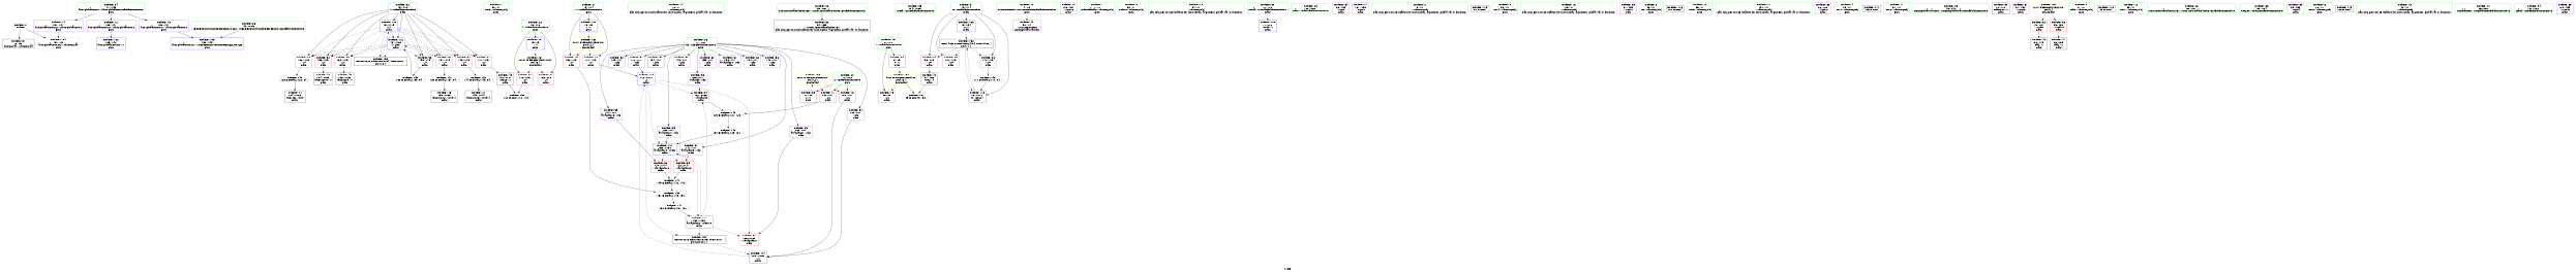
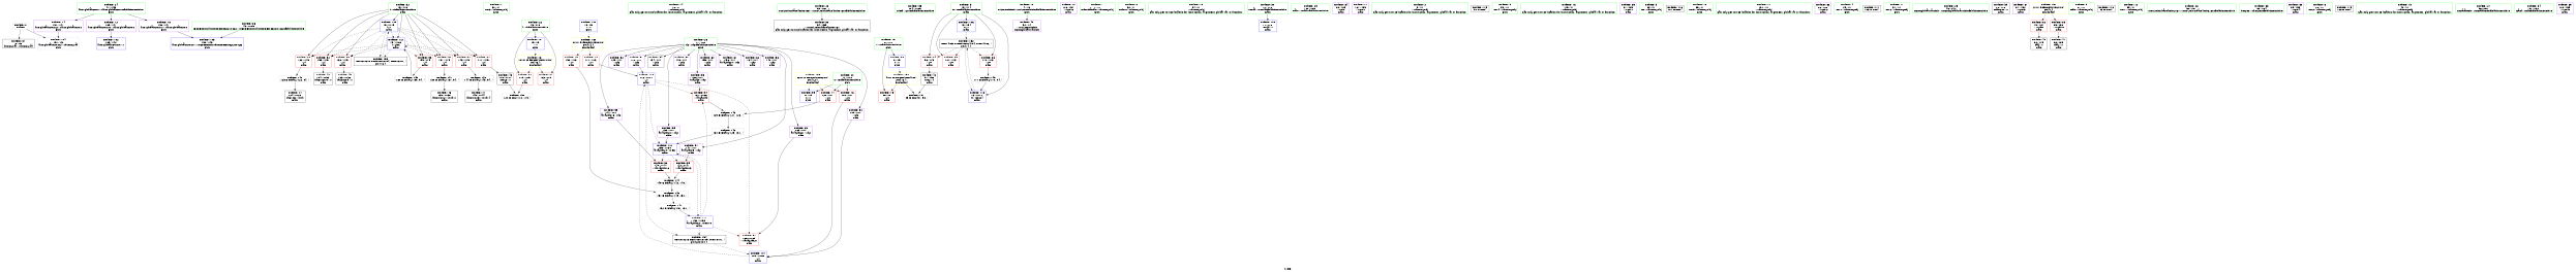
  digraph {
    label=SVFG
    node [color=green shape=record]
    edge [style=solid]
    n1 [color=grey label="{NodeID: 0\nNullPtr}"]
    n2 [color=black label="{NodeID: 37\n2\<--3\ndummyVal\<--dummyVal\n}"]
    n3 [color=blue label="{NodeID: 104\n191\<--3\nllvm.global_ctors_2\<--dummyVal\nGlob }" style=dotted]
    n4 [color=red label="{NodeID: 90\n137\<--75\n\<--i\nmain\n}"]
    n5 [color=grey label="{NodeID: 141\n138 = Binary(137, 94, )\n}"]
    n6 [color=black label="{NodeID: 46\n139\<--138\nidxprom12\<--sub11\nmain\n}"]
    n7 [label="{NodeID: 7\n30\<--1\n.str.3\<--dummyObj\nGlob }"]
    n8 [color=red label="{NodeID: 97\n166\<--165\n\<--arrayidx21\nmain\n}"]
    n9 [label="{NodeID: 14\n78\<--1\n\<--dummyObj\nCan only get source location for instruction, argument, global var or function.}"]
-   n10 [label="{NodeID: 21\n13\<--14\nv\<--v_field_insensitive\nGlob }"]
    n11 [color=red label="{NodeID: 78\n111\<--13\n\<--v\nmain\n}"]
    n12 [color=red label="{NodeID: 79\n150\<--13\n\<--v\nmain\n}"]
    n13 [color=blue label="{NodeID: 100\n13\<--9\nv\<--\nGlob }"]
    n14 [color=blue label="{NodeID: 108\n112\<--111\n\<--\nmain\n}"]
    n15 [color=grey label="{NodeID: 146\n151 = Binary(149, 150, )\n}"]
    n16 [color=yellow label="{NodeID: 160\n8V_1 = ENCHI(MR_8V_0)\npts\{14 \}\nFun[main]}" style=double]
    n17 [color=red label="{NodeID: 94\n127\<--126\n\<--arrayidx\nmain\n}"]
    n18 [color=blue label="{NodeID: 110\n135\<--130\narrayidx10\<--rem\nmain\n}"]
    n19 [color=black label="{NodeID: 154\nMR_18V_2 = PHI(MR_18V_5, MR_18V_1, )\npts\{220000 \}\n}"]
    n20 [color=grey label="{NodeID: 147\n152 = Binary(151, 131, )\n}"]
    n21 [color=blue label="{NodeID: 111\n156\<--152\narrayidx20\<--rem18\nmain\n}"]
    n22 [color=grey label="{NodeID: 143\n129 = Binary(127, 128, )\n}"]
    n23 [color=red label="{NodeID: 95\n142\<--141\n\<--arrayidx13\nmain\n}"]
    n24 [color=red label="{NodeID: 96\n148\<--147\n\<--arrayidx16\nmain\n}"]
    n25 [color=blue label="{NodeID: 107\n109\<--108\n\<--\nmain\n}"]
    n26 [color=grey label="{NodeID: 142\n130 = Binary(129, 131, )\n}"]
    n27 [color=grey label="{NodeID: 144\n149 = Binary(142, 148, )\n}"]
    n28 [label="{NodeID: 28\n55\<--61\n_ZNSt8ios_base4InitD1Ev\<--_ZNSt8ios_base4InitD1Ev_field_insensitive\n}"]
    n29 [color=black label="{NodeID: 38\n54\<--55\n\<--_ZNSt8ios_base4InitD1Ev\nCan only get source location for instruction, argument, global var or function.}"]
    n30 [label="{NodeID: 35\n104\<--105\nprintf\<--printf_field_insensitive\n}"]
    n31 [color=black label="{NodeID: 42\n97\<--96\nconv\<--\nmain\n}"]
    n32 [color=grey label="{NodeID: 151\n99 = cmp(97, 98, )\n}"]
    n33 [color=purple label="{NodeID: 49\n52\<--4\n\<--_ZStL8__ioinit\n__cxx_global_var_init\n}"]
    n34 [color=purple label="{NodeID: 56\n140\<--17\n\<--dp\nmain\n}"]
    n35 [color=purple label="{NodeID: 63\n165\<--17\narrayidx21\<--dp\nmain\n}"]
    n36 [color=black label="{NodeID: 153\nMR_16V_2 = PHI(MR_16V_4, MR_16V_1, )\npts\{76 \}\n}"]
    n37 [color=blue label="{NodeID: 109\n75\<--115\ni\<--\nmain\n}"]
    n38 [color=red label="{NodeID: 91\n143\<--75\n\<--i\nmain\n}"]
    n39 [color=blue label="{NodeID: 112\n75\<--160\ni\<--inc\nmain\n}"]
    n40 [color=red label="{NodeID: 87\n117\<--75\n\<--i\nmain\n}"]
    n41 [color=red label="{NodeID: 88\n122\<--75\n\<--i\nmain\n}"]
    n42 [color=red label="{NodeID: 89\n132\<--75\n\<--i\nmain\n}"]
    n43 [color=red label="{NodeID: 92\n153\<--75\n\<--i\nmain\n}"]
    n44 [color=red label="{NodeID: 93\n159\<--75\n\<--i\nmain\n}"]
    n45 [color=grey label="{NodeID: 148\n144 = Binary(143, 94, )\n}"]
    n46 [color=black label="{NodeID: 43\n118\<--117\nconv6\<--\nmain\n}"]
    n47 [color=grey label="{NodeID: 140\n123 = Binary(122, 94, )\n}"]
    n48 [color=black label="{NodeID: 45\n133\<--132\nidxprom9\<--\nmain\n}"]
    n49 [color=black label="{NodeID: 48\n154\<--153\nidxprom19\<--\nmain\n}"]
    n50 [color=grey label="{NodeID: 145\n160 = Binary(159, 94, )\n}"]
    n51 [color=purple label="{NodeID: 70\n106\<--37\n\<--.str.6\nmain\n}"]
    n52 [color=red label="{NodeID: 77\n128\<--11\n\<--c\nmain\n}"]
    n53 [color=red label="{NodeID: 84\n96\<--73\n\<--tt\nmain\n}"]
    n54 [label="{NodeID: 1\n7\<--1\n__dso_handle\<--dummyObj\nGlob }"]
    n55 [color=black label="{NodeID: 47\n145\<--144\nidxprom15\<--sub14\nmain\n}"]
    n56 [label="{NodeID: 8\n32\<--1\nstdout\<--dummyObj\nGlob }"]
    n57 [color=blue label="{NodeID: 98\n8\<--9\nt\<--\nGlob }"]
    n58 [color=yellow label="{NodeID: 158\n4V_1 = ENCHI(MR_4V_0)\npts\{10 \}\nFun[main]}" style=double]
    n59 [color=red label="{NodeID: 75\n98\<--8\n\<--t\nmain\n}"]
    n60 [label="{NodeID: 15\n94\<--1\n\<--dummyObj\nCan only get source location for instruction, argument, global var or function.}"]
    n61 [color=blue label="{NodeID: 105\n71\<--78\nretval\<--\nmain\n}"]
    n62 [label="{NodeID: 22\n15\<--16\nl\<--l_field_insensitive\nGlob }"]
    n63 [color=red label="{NodeID: 80\n119\<--15\n\<--l\nmain\n}"]
    n64 [color=red label="{NodeID: 81\n163\<--15\n\<--l\nmain\n}"]
    n65 [color=blue label="{NodeID: 101\n15\<--9\nl\<--\nGlob }"]
    n66 [color=grey label="{NodeID: 150\n120 = cmp(118, 119, )\n}"]
    n67 [color=yellow label="{NodeID: 161\n10V_1 = ENCHI(MR_10V_0)\npts\{16 \}\nFun[main]}" style=double]
    n68 [color=black label="{NodeID: 44\n124\<--123\nidxprom\<--sub\nmain\n}"]
    n69 [label="{NodeID: 29\n68\<--69\nmain\<--main_field_insensitive\n}"]
    n70 [label="{NodeID: 36\n43\<--185\n_GLOBAL__sub_I_ALOHA.HJ_2_0.cpp\<--_GLOBAL__sub_I_ALOHA.HJ_2_0.cpp_field_insensitive\n}"]
    n71 [color=blue label="{NodeID: 103\n190\<--43\nllvm.global_ctors_1\<--_GLOBAL__sub_I_ALOHA.HJ_2_0.cpp\nGlob }"]
    n72 [color=purple label="{NodeID: 50\n109\<--17\n\<--dp\nmain\n}"]
    n73 [color=purple label="{NodeID: 57\n141\<--17\narrayidx13\<--dp\nmain\n}"]
    n74 [color=purple label="{NodeID: 64\n80\<--23\n\<--.str\nmain\n}"]
    n75 [color=purple label="{NodeID: 71\n167\<--39\n\<--.str.7\nmain\n}"]
    n76 [color=red label="{NodeID: 85\n101\<--73\n\<--tt\nmain\n}"]
    n77 [label="{NodeID: 2\n9\<--1\n\<--dummyObj\nCan only get source location for instruction, argument, global var or function.}"]
    n78 [color=black label="{NodeID: 175\n90 = PHI()\n}"]
    n79 [label="{NodeID: 9\n33\<--1\n.str.4\<--dummyObj\nGlob }"]
    n80 [color=blue label="{NodeID: 99\n11\<--9\nc\<--\nGlob }"]
    n81 [color=yellow label="{NodeID: 159\n6V_1 = ENCHI(MR_6V_0)\npts\{12 \}\nFun[main]}" style=double]
    n82 [color=red label="{NodeID: 76\n108\<--11\n\<--c\nmain\n}"]
    n83 [label="{NodeID: 16\n115\<--1\n\<--dummyObj\nCan only get source location for instruction, argument, global var or function.}"]
    n84 [color=blue label="{NodeID: 106\n73\<--94\ntt\<--\nmain\n}"]
    n85 [color=black label="{NodeID: 152\nMR_14V_3 = PHI(MR_14V_4, MR_14V_2, )\npts\{74 \}\n}"]
    n86 [color=blue label="{NodeID: 113\n73\<--171\ntt\<--inc24\nmain\n}"]
    n87 [color=red label="{NodeID: 86\n170\<--73\n\<--tt\nmain\n}"]
    n88 [color=grey label="{NodeID: 149\n171 = Binary(170, 94, )\n}"]
    n89 [label="{NodeID: 23\n17\<--22\ndp\<--dp_field_insensitive\nGlob }"]
    n90 [color=purple label="{NodeID: 51\n112\<--17\n\<--dp\nmain\n}"]
    n91 [color=purple label="{NodeID: 52\n125\<--17\n\<--dp\nmain\n}"]
    n92 [color=purple label="{NodeID: 53\n126\<--17\narrayidx\<--dp\nmain\n}"]
    n93 [color=black label="{NodeID: 54\n134\<--17\n\<--dp\nmain\n}"]
    n94 [color=purple label="{NodeID: 55\n135\<--17\narrayidx10\<--dp\nmain\n}"]
    n95 [color=purple label="{NodeID: 58\n146\<--17\n\<--dp\nmain\n}"]
    n96 [color=purple label="{NodeID: 59\n147\<--17\narrayidx16\<--dp\nmain\n}"]
    n97 [color=purple label="{NodeID: 60\n155\<--17\n\<--dp\nmain\n}"]
    n98 [color=purple label="{NodeID: 61\n156\<--17\narrayidx20\<--dp\nmain\n}"]
    n99 [color=purple label="{NodeID: 62\n164\<--17\n\<--dp\nmain\n}"]
    n100 [label="{NodeID: 30\n71\<--72\nretval\<--retval_field_insensitive\nmain\n}"]
    n101 [color=purple label="{NodeID: 65\n81\<--25\n\<--.str.1\nmain\n}"]
    n102 [color=purple label="{NodeID: 72\n189\<--41\nllvm.global_ctors_0\<--llvm.global_ctors\nGlob }"]
    n103 [color=blue label="{NodeID: 102\n189\<--42\nllvm.global_ctors_0\<--\nGlob }"]
    n104 [label="{NodeID: 3\n23\<--1\n.str\<--dummyObj\nGlob }"]
    n105 [color=black label="{NodeID: 176\n107 = PHI()\n}"]
    n106 [label="{NodeID: 10\n35\<--1\n.str.5\<--dummyObj\nGlob }"]
    n107 [label="{NodeID: 17\n131\<--1\n\<--dummyObj\nCan only get source location for instruction, argument, global var or function.}"]
    n108 [label="{NodeID: 24\n41\<--45\nllvm.global_ctors\<--llvm.global_ctors_field_insensitive\nGlob }"]
    n109 [color=purple label="{NodeID: 73\n190\<--41\nllvm.global_ctors_1\<--llvm.global_ctors\nGlob }"]
    n110 [color=purple label="{NodeID: 74\n191\<--41\nllvm.global_ctors_2\<--llvm.global_ctors\nGlob }"]
    n111 [label="{NodeID: 31\n73\<--74\ntt\<--tt_field_insensitive\nmain\n}"]
    n112 [color=purple label="{NodeID: 66\n86\<--28\n\<--.str.2\nmain\n}"]
    n113 [label="{NodeID: 4\n25\<--1\n.str.1\<--dummyObj\nGlob }"]
    n114 [color=black label="{NodeID: 177\n103 = PHI()\n}"]
    n115 [label="{NodeID: 11\n37\<--1\n.str.6\<--dummyObj\nGlob }"]
    n116 [label="{NodeID: 18\n4\<--6\n_ZStL8__ioinit\<--_ZStL8__ioinit_field_insensitive\nGlob }"]
    n117 [label="{NodeID: 25\n46\<--47\n__cxx_global_var_init\<--__cxx_global_var_init_field_insensitive\n}"]
    n118 [label="{NodeID: 32\n75\<--76\ni\<--i_field_insensitive\nmain\n}"]
    n119 [color=black label="{NodeID: 39\n70\<--78\nmain_ret\<--\nmain\n}"]
    n120 [color=purple label="{NodeID: 67\n87\<--30\n\<--.str.3\nmain\n}"]
    n121 [color=yellow label="{NodeID: 157\n2V_1 = ENCHI(MR_2V_0)\npts\{1 \}\nFun[main]}" style=double]
    n122 [color=red label="{NodeID: 82\n79\<--27\n\<--stdin\nmain\n}"]
    n123 [color=red label="{NodeID: 83\n85\<--32\n\<--stdout\nmain\n}"]
    n124 [color=black label="{NodeID: 40\n82\<--79\ncall\<--\nmain\n}"]
    n125 [color=black label="{NodeID: 41\n88\<--85\ncall1\<--\nmain\n}"]
    n126 [label="{NodeID: 5\n27\<--1\nstdin\<--dummyObj\nGlob }"]
    n127 [color=black label="{NodeID: 178\n53 = PHI()\n}"]
    n128 [label="{NodeID: 12\n39\<--1\n.str.7\<--dummyObj\nGlob }"]
    n129 [label="{NodeID: 19\n8\<--10\nt\<--t_field_insensitive\nGlob }"]
    n130 [label="{NodeID: 26\n50\<--51\n_ZNSt8ios_base4InitC1Ev\<--_ZNSt8ios_base4InitC1Ev_field_insensitive\n}"]
    n131 [label="{NodeID: 33\n83\<--84\nfreopen\<--freopen_field_insensitive\n}"]
    n132 [color=purple label="{NodeID: 68\n89\<--33\n\<--.str.4\nmain\n}"]
    n133 [label="{NodeID: 6\n28\<--1\n.str.2\<--dummyObj\nGlob }"]
    n134 [color=black label="{NodeID: 179\n168 = PHI()\n}"]
    n135 [label="{NodeID: 13\n42\<--1\n\<--dummyObj\nCan only get source location for instruction, argument, global var or function.}"]
    n136 [label="{NodeID: 20\n11\<--12\nc\<--c_field_insensitive\nGlob }"]
    n137 [label="{NodeID: 27\n56\<--57\n__cxa_atexit\<--__cxa_atexit_field_insensitive\n}"]
    n138 [label="{NodeID: 34\n91\<--92\nscanf\<--scanf_field_insensitive\n}"]
    n139 [color=purple label="{NodeID: 69\n102\<--35\n\<--.str.5\nmain\n}"]
    n1 -> n2
    n1 -> n3
    n4 -> n5
    n5 -> n6
-   n10 -> n11
-   n10 -> n12
-   n10 -> n13
    n11 -> n14
    n12 -> n15
    n13 -> n16 [style=dashed]
    n14 -> n8 [style=dashed]
    n14 -> n17 [style=dashed]
    n14 -> n18 [style=dashed]
    n14 -> n19 [style=dashed]
    n15 -> n20
    n16 -> n11 [style=dashed]
    n16 -> n12 [style=dashed]
    n17 -> n22
    n18 -> n21 [style=dashed]
    n18 -> n23 [style=dashed]
    n18 -> n24 [style=dashed]
    n19 -> n25 [style=dashed]
    n20 -> n21
    n21 -> n8 [style=dashed]
    n21 -> n17 [style=dashed]
    n21 -> n18 [style=dashed]
    n21 -> n19 [style=dashed]
    n22 -> n26
    n23 -> n27
    n24 -> n27
    n25 -> n14 [style=dashed]
    n26 -> n18
    n27 -> n15
    n28 -> n29
    n31 -> n32
    n35 -> n8
    n36 -> n37 [style=dashed]
    n37 -> n4 [style=dashed]
    n37 -> n36 [style=dashed]
    n37 -> n38 [style=dashed]
    n37 -> n39 [style=dashed]
    n37 -> n40 [style=dashed]
    n37 -> n41 [style=dashed]
    n37 -> n42 [style=dashed]
    n37 -> n43 [style=dashed]
    n37 -> n44 [style=dashed]
    n38 -> n45
    n39 -> n4 [style=dashed]
    n39 -> n36 [style=dashed]
    n39 -> n38 [style=dashed]
    n39 -> n39 [style=dashed]
    n39 -> n40 [style=dashed]
    n39 -> n41 [style=dashed]
    n39 -> n42 [style=dashed]
    n39 -> n43 [style=dashed]
    n39 -> n44 [style=dashed]
    n40 -> n46
    n41 -> n47
    n42 -> n48
    n43 -> n49
    n44 -> n50
    n45 -> n55
    n46 -> n66
    n47 -> n68
    n50 -> n39
    n52 -> n22
    n53 -> n31
    n57 -> n58 [style=dashed]
    n58 -> n32
    n58 -> n59 [style=dashed]
    n62 -> n63
    n62 -> n64
    n62 -> n65
    n63 -> n66
    n65 -> n67 [style=dashed]
    n67 -> n63 [style=dashed]
    n67 -> n64 [style=dashed]
    n70 -> n71
    n72 -> n25
    n73 -> n23
-   n80 -> n81 [style=dashed]
+   n81 -> n80 [style=dashed]
    n81 -> n52 [style=dashed]
    n81 -> n82 [style=dashed]
    n82 -> n25
    n84 -> n85 [style=dashed]
    n85 -> n53 [style=dashed]
    n85 -> n76 [style=dashed]
    n85 -> n86 [style=dashed]
    n85 -> n87 [style=dashed]
    n86 -> n85 [style=dashed]
    n87 -> n88
    n88 -> n86
    n89 -> n34
    n89 -> n35
    n89 -> n72
    n89 -> n73
    n89 -> n90
    n89 -> n91
    n89 -> n92
    n89 -> n93
    n89 -> n94
    n89 -> n95
    n89 -> n96
    n89 -> n97
    n89 -> n98
    n89 -> n99
    n90 -> n14
    n92 -> n17
    n94 -> n18
    n96 -> n24
    n100 -> n61
    n102 -> n103
    n108 -> n102
    n108 -> n109
    n108 -> n110
    n109 -> n71
    n110 -> n3
    n111 -> n53
    n111 -> n76
    n111 -> n84
    n111 -> n86
    n111 -> n87
    n116 -> n33
    n118 -> n4
    n118 -> n37
    n118 -> n38
    n118 -> n39
    n118 -> n40
    n118 -> n41
    n118 -> n42
    n118 -> n43
    n118 -> n44
    n121 -> n122 [style=dashed]
    n121 -> n123 [style=dashed]
    n122 -> n124
    n123 -> n125
    n129 -> n57
    n129 -> n59
    n136 -> n52
    n136 -> n80
    n136 -> n82
  }
